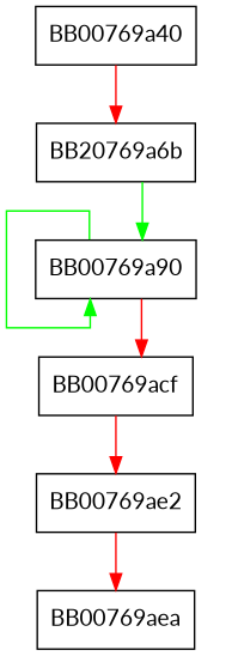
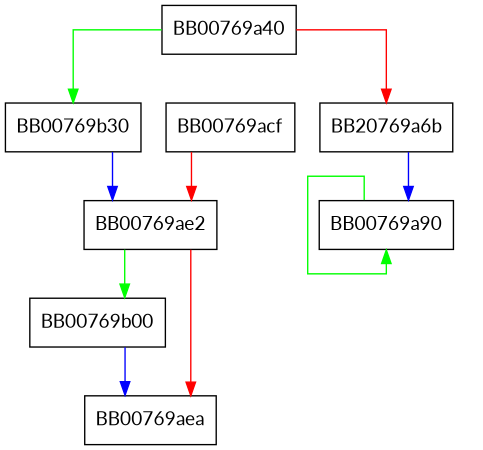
  digraph {
    fontname=Lato
    splines=ortho
    node [fontname=Lato shape=box]
    edge [color=red fontname=Lato]
    BB00769a40
+   BB00769b30
    n3 [label=BB20769a6b]
    BB00769ae2
    BB00769a90
+   BB00769b00
    BB00769aea
    BB00769acf
+   BB00769a40 -> BB00769b30 [color=green]
    BB00769a40 -> n3
-   n3 -> BB00769a90 [color=green]
+   BB00769b30 -> BB00769ae2 [color=blue]
+   n3 -> BB00769a90 [color=blue]
+   BB00769ae2 -> BB00769b00 [color=green]
    BB00769ae2 -> BB00769aea
    BB00769a90 -> BB00769a90 [color=green]
-   BB00769a90 -> BB00769acf
+   BB00769b00 -> BB00769aea [color=blue]
    BB00769acf -> BB00769ae2
  }
